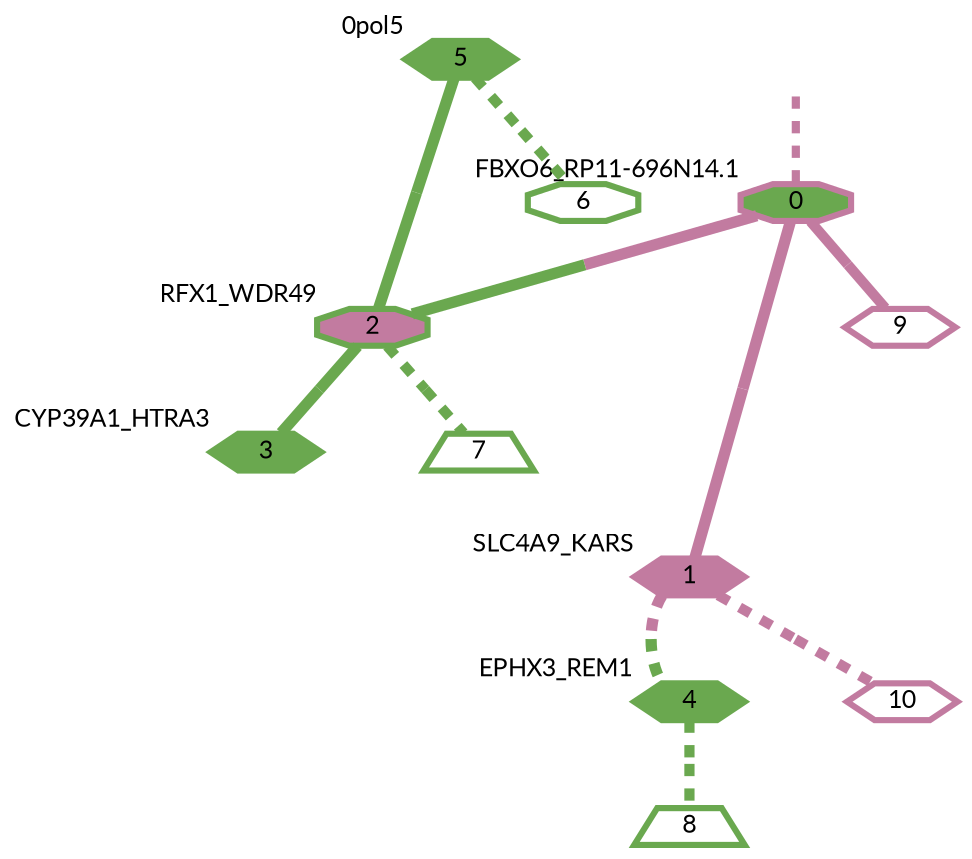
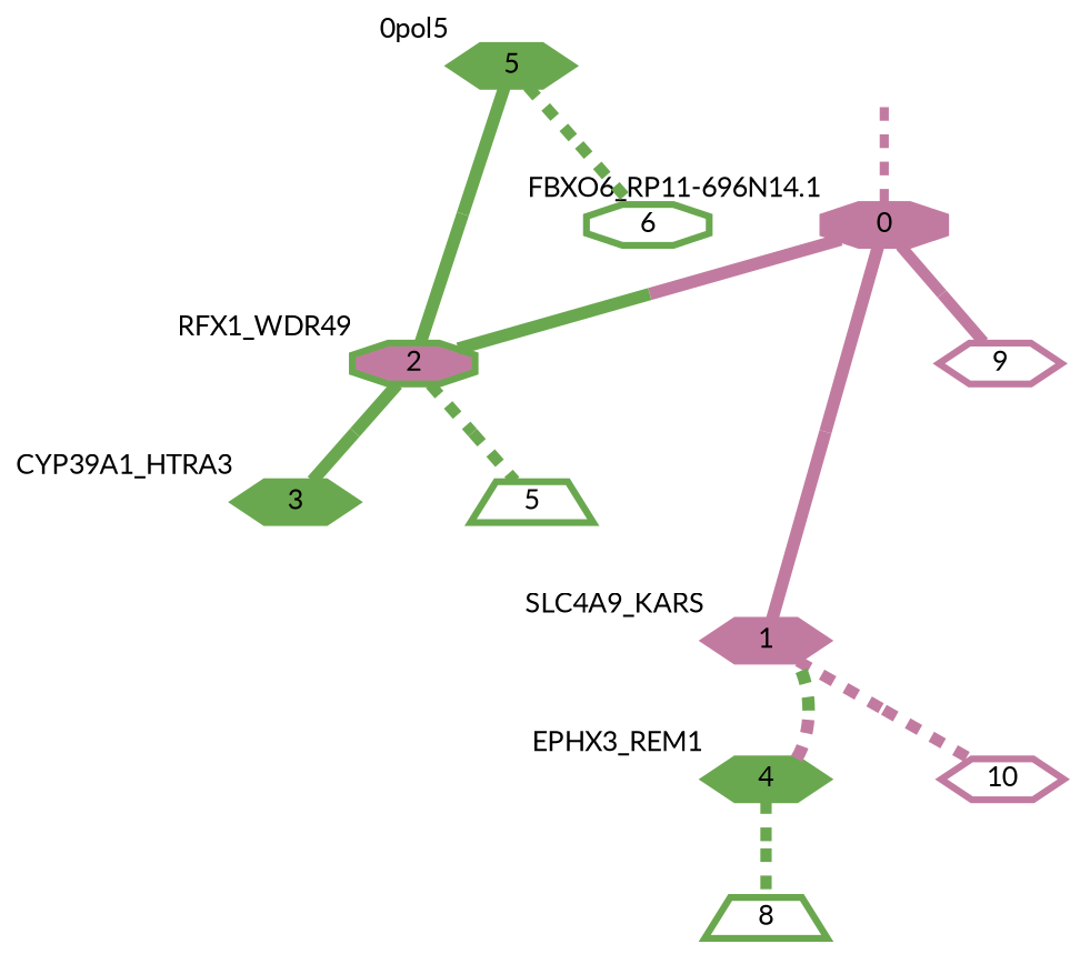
  strict digraph {
    forcelabels=true
    nodesep=0.7
    rankdir=TB
    ranksep=0.6
    splines=false
    node [color="#6aa84fff" fillcolor="#6aa84fff" fixedsize=true fontname=Lato fontsize="12pt" penwidth=3 shape=hexagon style=filled]
    edge [arrowsize=0 color="#6aa84fff;0.5:#6aa84fff" minlen=1.3636363744735718 penwidth=5.5 style=dashed]
-   0 [color="#c27ba0ff" height=0.25 shape=octagon xlabel="FBXO6_RP11-696N14.1"]
+   0 [color="#c27ba0ff" fillcolor="#c27ba0ff" height=0.25 shape=octagon xlabel="FBXO6_RP11-696N14.1"]
    1 [color="#c27ba0ff" fillcolor="#c27ba0ff" height=0.25 xlabel=SLC4A9_KARS]
    9 [color="#c27ba0ff" fillcolor="#c27ba0ff" height=0.25 style=solid]
    2 [fillcolor="#c27ba0ff" height=0.25 shape=octagon xlabel=RFX1_WDR49]
    4 [height=0.25 xlabel=EPHX3_REM1]
    10 [color="#c27ba0ff" fillcolor="#c27ba0ff" height=0.25 style=solid]
    5 [height=0.25 xlabel="0pol5"]
    6 [height=0.25 shape=octagon style=solid]
    8 [height=0.25 shape=trapezium style=solid]
    3 [height=0.25 xlabel=CYP39A1_HTRA3]
-   7 [height=0.25 shape=trapezium style=solid]
+   7 [height=0.25 shape=trapezium style=solid label=5]
    normal [style=invis xlabel="FBXO6_RP11-696N14.1" color="" fillcolor="" fixedsize="" fontname="" fontsize="" shape=""]
    0 -> 1 [color="#c27ba0ff;0.5:#c27ba0ff" minlen=3.0 style=bold]
    0 -> 9 [color="#c27ba0ff;0.5:#c27ba0ff" penwidth=5 style=bold]
    0 -> 2 [color="#c27ba0ff;0.5:#6aa84fff" style=bold]
-   1 -> 4 [color="#c27ba0ff;0.5:#6aa84fff" minlen=1.7272727489471436]
+   4 -> 1 [color="#c27ba0ff;0.5:#6aa84fff" minlen=1.7272727489471436]
    1 -> 10 [color="#c27ba0ff;0.5:#c27ba0ff" penwidth=5]
    2 -> 3 [minlen=1.7272727489471436 style=bold]
    2 -> 7 [penwidth=5]
    4 -> 8 [penwidth=5]
    5 -> 2 [minlen=2.3636362552642822 style=bold]
    5 -> 6 [penwidth=5]
    normal -> 0 [color="#c27ba0ff" penwidth=4 minlen=""]
  }
